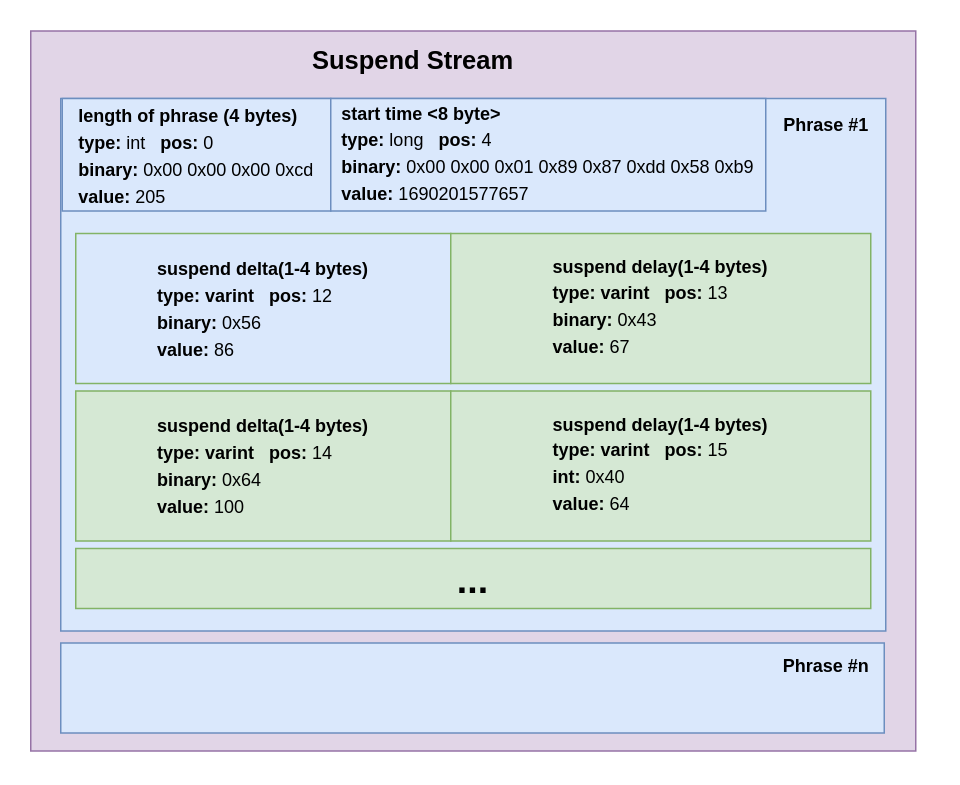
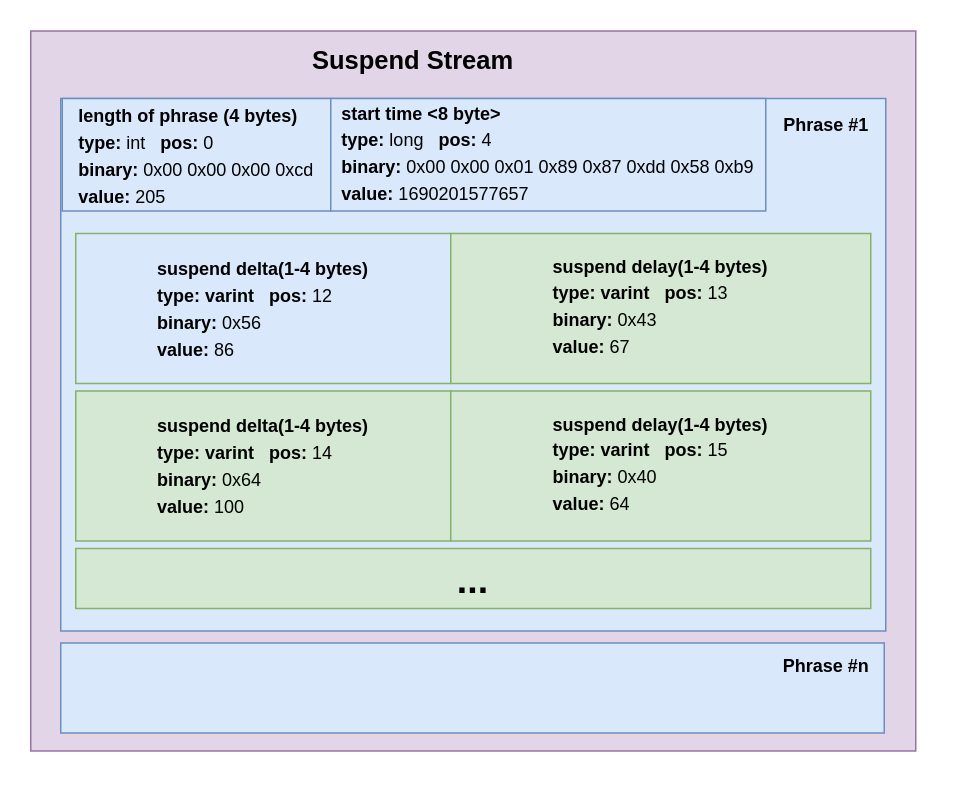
  <mxCell id="0" />
  <mxCell id="1" parent="0" />
  <mxCell id="2" value="" style="rounded=0;whiteSpace=wrap;html=1;fillColor=#e1d5e7;strokeColor=#9673a6;" parent="1" vertex="1"><mxGeometry x="20" y="20" width="590" height="480" as="geometry" /></mxCell>
  <mxCell id="3" value="" style="rounded=0;whiteSpace=wrap;html=1;fillColor=#dae8fc;strokeColor=#6c8ebf;" parent="1" vertex="1"><mxGeometry x="40" y="65" width="550" height="355" as="geometry" /></mxCell>
  <mxCell id="4" value="&lt;div style=&quot;border-color: var(--border-color); text-align: justify; line-height: 18px;&quot;&gt;&lt;b style=&quot;border-color: var(--border-color); background-color: initial;&quot;&gt;length of phrase (4 bytes)&lt;/b&gt;&lt;/div&gt;&lt;div style=&quot;border-color: var(--border-color); text-align: justify; line-height: 18px;&quot;&gt;&lt;b style=&quot;border-color: var(--border-color); background-color: initial;&quot;&gt;type:&amp;nbsp;&lt;/b&gt;int&amp;nbsp; &amp;nbsp;&lt;b style=&quot;border-color: var(--border-color);&quot;&gt;pos:&lt;/b&gt;&amp;nbsp;0&lt;/div&gt;&lt;div style=&quot;border-color: var(--border-color); text-align: justify; line-height: 18px;&quot;&gt;&lt;b style=&quot;border-color: var(--border-color); background-color: initial;&quot;&gt;binary:&amp;nbsp;&lt;/b&gt;0x00 0x00 0x00 0xcd&lt;/div&gt;&lt;div style=&quot;border-color: var(--border-color); text-align: justify; line-height: 18px;&quot;&gt;&lt;b style=&quot;border-color: var(--border-color); background-color: initial;&quot;&gt;value: &lt;/b&gt;&lt;span style=&quot;border-color: var(--border-color); background-color: initial;&quot;&gt;205&lt;/span&gt;&lt;/div&gt;" style="rounded=0;whiteSpace=wrap;html=1;fillColor=#dae8fc;strokeColor=#6c8ebf;" parent="1" vertex="1"><mxGeometry x="41" y="65" width="179" height="75" as="geometry" /></mxCell>
  <mxCell id="5" value="&lt;div style=&quot;text-align: justify;&quot;&gt;&lt;b style=&quot;background-color: initial;&quot;&gt;start time &amp;lt;8 byte&amp;gt;&lt;/b&gt;&lt;/div&gt;&lt;div style=&quot;border-color: var(--border-color); text-align: justify; line-height: 18px;&quot;&gt;&lt;b style=&quot;border-color: var(--border-color); background-color: initial;&quot;&gt;type: &lt;/b&gt;&lt;span style=&quot;border-color: var(--border-color); background-color: initial;&quot;&gt;long&amp;nbsp; &amp;nbsp;&lt;/span&gt;&lt;b style=&quot;border-color: var(--border-color);&quot;&gt;pos:&lt;/b&gt;&amp;nbsp;4&lt;/div&gt;&lt;div style=&quot;border-color: var(--border-color); text-align: justify; line-height: 18px;&quot;&gt;&lt;b style=&quot;border-color: var(--border-color); background-color: initial;&quot;&gt;binary:&amp;nbsp;&lt;/b&gt;0x00 0x00 0x01 0x89 0x87 0xdd 0x58 0xb9&lt;/div&gt;&lt;div style=&quot;border-color: var(--border-color); text-align: justify; line-height: 18px;&quot;&gt;&lt;b style=&quot;border-color: var(--border-color); background-color: initial;&quot;&gt;value:&amp;nbsp;&lt;/b&gt;1690201577657&lt;/div&gt;" style="rounded=0;whiteSpace=wrap;html=1;fillColor=#dae8fc;strokeColor=#6c8ebf;" parent="1" vertex="1"><mxGeometry x="220" y="65" width="290" height="75" as="geometry" /></mxCell>
  <mxCell id="6" value="&lt;b&gt;&lt;font style=&quot;font-size: 25px;&quot;&gt;...&lt;/font&gt;&lt;/b&gt;" style="rounded=0;whiteSpace=wrap;html=1;fillColor=#d5e8d4;strokeColor=#82b366;" parent="1" vertex="1"><mxGeometry x="50" y="365" width="530" height="40" as="geometry" /></mxCell>
  <mxCell id="7" value="&lt;font style=&quot;font-size: 17px;&quot;&gt;&lt;b&gt;Suspend Stream&lt;/b&gt;&lt;/font&gt;" style="text;html=1;strokeColor=none;fillColor=none;align=center;verticalAlign=middle;whiteSpace=wrap;rounded=0;" parent="1" vertex="1"><mxGeometry x="194.5" y="26" width="160" height="30" as="geometry" /></mxCell>
  <mxCell id="8" value="&lt;div style=&quot;text-align: justify; line-height: 150%;&quot;&gt;&lt;span style=&quot;background-color: initial;&quot;&gt;suspend delta(1-4 bytes)&lt;/span&gt;&lt;/div&gt;&lt;div style=&quot;text-align: justify; line-height: 150%;&quot;&gt;&lt;span style=&quot;background-color: initial;&quot;&gt;type: &lt;/span&gt;&lt;span style=&quot;background-color: initial;&quot;&gt;varint&amp;nbsp; &amp;nbsp;pos: &lt;span style=&quot;font-weight: 400;&quot;&gt;12&lt;/span&gt;&lt;/span&gt;&lt;/div&gt;&lt;div style=&quot;text-align: justify; line-height: 150%;&quot;&gt;&lt;span style=&quot;background-color: initial;&quot;&gt;binary:&amp;nbsp;&lt;/span&gt;&lt;span style=&quot;font-weight: normal;&quot;&gt;0x56&lt;/span&gt;&lt;/div&gt;&lt;div style=&quot;text-align: justify; line-height: 150%;&quot;&gt;&lt;span style=&quot;background-color: initial;&quot;&gt;value: &lt;span style=&quot;font-weight: 400;&quot;&gt;86&lt;/span&gt;&lt;/span&gt;&lt;/div&gt;" style="rounded=0;whiteSpace=wrap;html=1;fillColor=#dae8fc;strokeColor=#82b366;align=center;fontStyle=1;" parent="1" vertex="1"><mxGeometry x="50" y="155" width="250" height="100" as="geometry" /></mxCell>
  <mxCell id="9" value="&lt;b&gt;Phrase #1&lt;/b&gt;" style="text;html=1;strokeColor=none;fillColor=none;align=center;verticalAlign=middle;whiteSpace=wrap;rounded=0;" parent="1" vertex="1"><mxGeometry x="482.695" y="26.67" width="134.615" height="113.333" as="geometry" /></mxCell>
  <mxCell id="10" value="" style="rounded=0;whiteSpace=wrap;html=1;fillColor=#dae8fc;strokeColor=#6c8ebf;" parent="1" vertex="1"><mxGeometry x="40" y="428" width="549" height="60" as="geometry" /></mxCell>
  <mxCell id="11" value="&lt;b&gt;Phrase #n&lt;/b&gt;" style="text;html=1;strokeColor=none;fillColor=none;align=center;verticalAlign=middle;whiteSpace=wrap;rounded=0;" parent="1" vertex="1"><mxGeometry x="482.695" y="387" width="134.615" height="113.333" as="geometry" /></mxCell>
  <mxCell id="12" value="&lt;div style=&quot;text-align: justify;&quot;&gt;&lt;span style=&quot;background-color: initial;&quot;&gt;suspend delay&lt;/span&gt;&lt;span style=&quot;background-color: initial;&quot;&gt;(1-4 bytes)&lt;/span&gt;&lt;/div&gt;&lt;div style=&quot;text-align: justify; line-height: 150%;&quot;&gt;&lt;span style=&quot;background-color: initial;&quot;&gt;type: &lt;/span&gt;&lt;span style=&quot;background-color: initial;&quot;&gt;varint&amp;nbsp; &amp;nbsp;pos: &lt;span style=&quot;font-weight: 400;&quot;&gt;13&lt;/span&gt;&lt;/span&gt;&lt;/div&gt;&lt;div style=&quot;text-align: justify; line-height: 150%;&quot;&gt;&lt;span style=&quot;background-color: initial;&quot;&gt;binary:&amp;nbsp;&lt;/span&gt;&lt;span style=&quot;font-weight: normal;&quot;&gt;0x43&lt;/span&gt;&lt;/div&gt;&lt;div style=&quot;text-align: justify; line-height: 150%;&quot;&gt;&lt;span style=&quot;background-color: initial;&quot;&gt;value: &lt;span style=&quot;font-weight: 400;&quot;&gt;67&lt;/span&gt;&lt;/span&gt;&lt;/div&gt;" style="rounded=0;whiteSpace=wrap;html=1;fillColor=#d5e8d4;strokeColor=#82b366;align=center;fontStyle=1" parent="1" vertex="1"><mxGeometry x="300" y="155" width="280" height="100" as="geometry" /></mxCell>
  <mxCell id="13" value="&lt;div style=&quot;text-align: justify; line-height: 150%;&quot;&gt;&lt;span style=&quot;background-color: initial;&quot;&gt;suspend delta(1-4 bytes)&lt;/span&gt;&lt;/div&gt;&lt;div style=&quot;text-align: justify; line-height: 150%;&quot;&gt;&lt;span style=&quot;background-color: initial;&quot;&gt;type: &lt;/span&gt;&lt;span style=&quot;background-color: initial;&quot;&gt;varint&amp;nbsp; &amp;nbsp;pos: &lt;span style=&quot;font-weight: 400;&quot;&gt;14&lt;/span&gt;&lt;/span&gt;&lt;/div&gt;&lt;div style=&quot;text-align: justify; line-height: 150%;&quot;&gt;&lt;span style=&quot;background-color: initial;&quot;&gt;binary:&amp;nbsp;&lt;/span&gt;&lt;span style=&quot;font-weight: normal;&quot;&gt;0x64&lt;/span&gt;&lt;/div&gt;&lt;div style=&quot;text-align: justify; line-height: 150%;&quot;&gt;&lt;span style=&quot;background-color: initial;&quot;&gt;value: &lt;span style=&quot;font-weight: 400;&quot;&gt;100&lt;/span&gt;&lt;/span&gt;&lt;/div&gt;" style="rounded=0;whiteSpace=wrap;html=1;fillColor=#d5e8d4;strokeColor=#82b366;align=center;fontStyle=1" parent="1" vertex="1"><mxGeometry x="50" y="260" width="250" height="100" as="geometry" /></mxCell>
- <mxCell id="14" value="&lt;div style=&quot;text-align: justify;&quot;&gt;&lt;span style=&quot;background-color: initial;&quot;&gt;suspend delay&lt;/span&gt;&lt;span style=&quot;background-color: initial;&quot;&gt;(1-4 bytes)&lt;/span&gt;&lt;/div&gt;&lt;div style=&quot;text-align: justify; line-height: 150%;&quot;&gt;&lt;span style=&quot;background-color: initial;&quot;&gt;type: &lt;/span&gt;&lt;span style=&quot;background-color: initial;&quot;&gt;varint&amp;nbsp; &amp;nbsp;pos: &lt;span style=&quot;font-weight: normal;&quot;&gt;1&lt;/span&gt;&lt;span style=&quot;font-weight: 400;&quot;&gt;5&lt;/span&gt;&lt;/span&gt;&lt;/div&gt;&lt;div style=&quot;text-align: justify; line-height: 150%;&quot;&gt;&lt;span style=&quot;background-color: initial;&quot;&gt;int:&amp;nbsp;&lt;/span&gt;&lt;span style=&quot;font-weight: normal;&quot;&gt;0x40&lt;/span&gt;&lt;/div&gt;&lt;div style=&quot;text-align: justify; line-height: 150%;&quot;&gt;&lt;span style=&quot;background-color: initial;&quot;&gt;value: &lt;span style=&quot;font-weight: 400;&quot;&gt;64&lt;/span&gt;&lt;/span&gt;&lt;/div&gt;" style="rounded=0;whiteSpace=wrap;html=1;fillColor=#d5e8d4;strokeColor=#82b366;align=center;fontStyle=1" parent="1" vertex="1"><mxGeometry x="300" y="260" width="280" height="100" as="geometry" /></mxCell>
+ <mxCell id="14" value="&lt;div style=&quot;text-align: justify;&quot;&gt;&lt;span style=&quot;background-color: initial;&quot;&gt;suspend delay&lt;/span&gt;&lt;span style=&quot;background-color: initial;&quot;&gt;(1-4 bytes)&lt;/span&gt;&lt;/div&gt;&lt;div style=&quot;text-align: justify; line-height: 150%;&quot;&gt;&lt;span style=&quot;background-color: initial;&quot;&gt;type: &lt;/span&gt;&lt;span style=&quot;background-color: initial;&quot;&gt;varint&amp;nbsp; &amp;nbsp;pos: &lt;span style=&quot;font-weight: normal;&quot;&gt;1&lt;/span&gt;&lt;span style=&quot;font-weight: 400;&quot;&gt;5&lt;/span&gt;&lt;/span&gt;&lt;/div&gt;&lt;div style=&quot;text-align: justify; line-height: 150%;&quot;&gt;&lt;span style=&quot;background-color: initial;&quot;&gt;binary:&amp;nbsp;&lt;/span&gt;&lt;span style=&quot;font-weight: normal;&quot;&gt;0x40&lt;/span&gt;&lt;/div&gt;&lt;div style=&quot;text-align: justify; line-height: 150%;&quot;&gt;&lt;span style=&quot;background-color: initial;&quot;&gt;value: &lt;span style=&quot;font-weight: 400;&quot;&gt;64&lt;/span&gt;&lt;/span&gt;&lt;/div&gt;" style="rounded=0;whiteSpace=wrap;html=1;fillColor=#d5e8d4;strokeColor=#82b366;align=center;fontStyle=1" parent="1" vertex="1"><mxGeometry x="300" y="260" width="280" height="100" as="geometry" /></mxCell>
